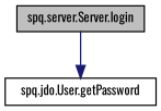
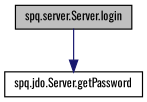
  digraph {
    rankdir=TB
    fontname=Oswald
    node [color=black fontname=Oswald fontsize=10 shape=record style=filled]
    n1 [fillcolor=grey75 fontcolor=black height=0.2 label="spq.server.Server.login" width=0.4]
-   n2 [fillcolor=white height=0.2 label="spq.jdo.User.getPassword" width=0.4]
+   n2 [fillcolor=white height=0.2 label="spq.jdo.Server.getPassword" width=0.4]
    n1 -> n2 [color=midnightblue fontname=Oswald fontsize=10 labelfontname=Helvetica labelfontsize=10 style=solid]
  }
